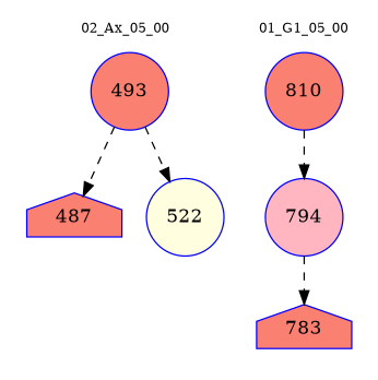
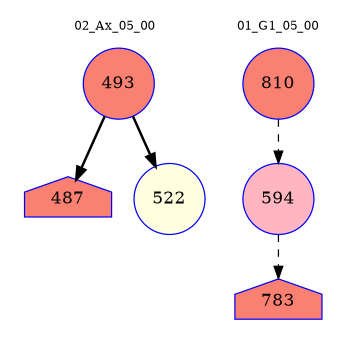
  digraph {
    node [color=blue fillcolor=salmon shape=circle style=filled]
    edge [color=black style=bold]
    n1 [label=493]
    n2 [label=487 shape=house]
    n3 [fillcolor=lightyellow label=522]
-   n4 [fillcolor=lightpink label=794]
+   n4 [fillcolor=lightpink label=594]
    n5 [label=783 shape=house]
    n6 [label=810]
    subgraph cluster_1 {
      color=white
      fontsize=10
      label="02_Ax_05_00"
      n1
      n2
      n3
    }
    subgraph cluster_2 {
      color=white
      fontsize=10
      label="01_G1_05_00"
      n4
      n5
      n6
    }
-   n1 -> n2 [style=dashed]
-   n1 -> n3 [style=dashed]
+   n1 -> n2
+   n1 -> n3
    n4 -> n5 [style=dashed]
    n6 -> n4 [style=dashed]
  }
